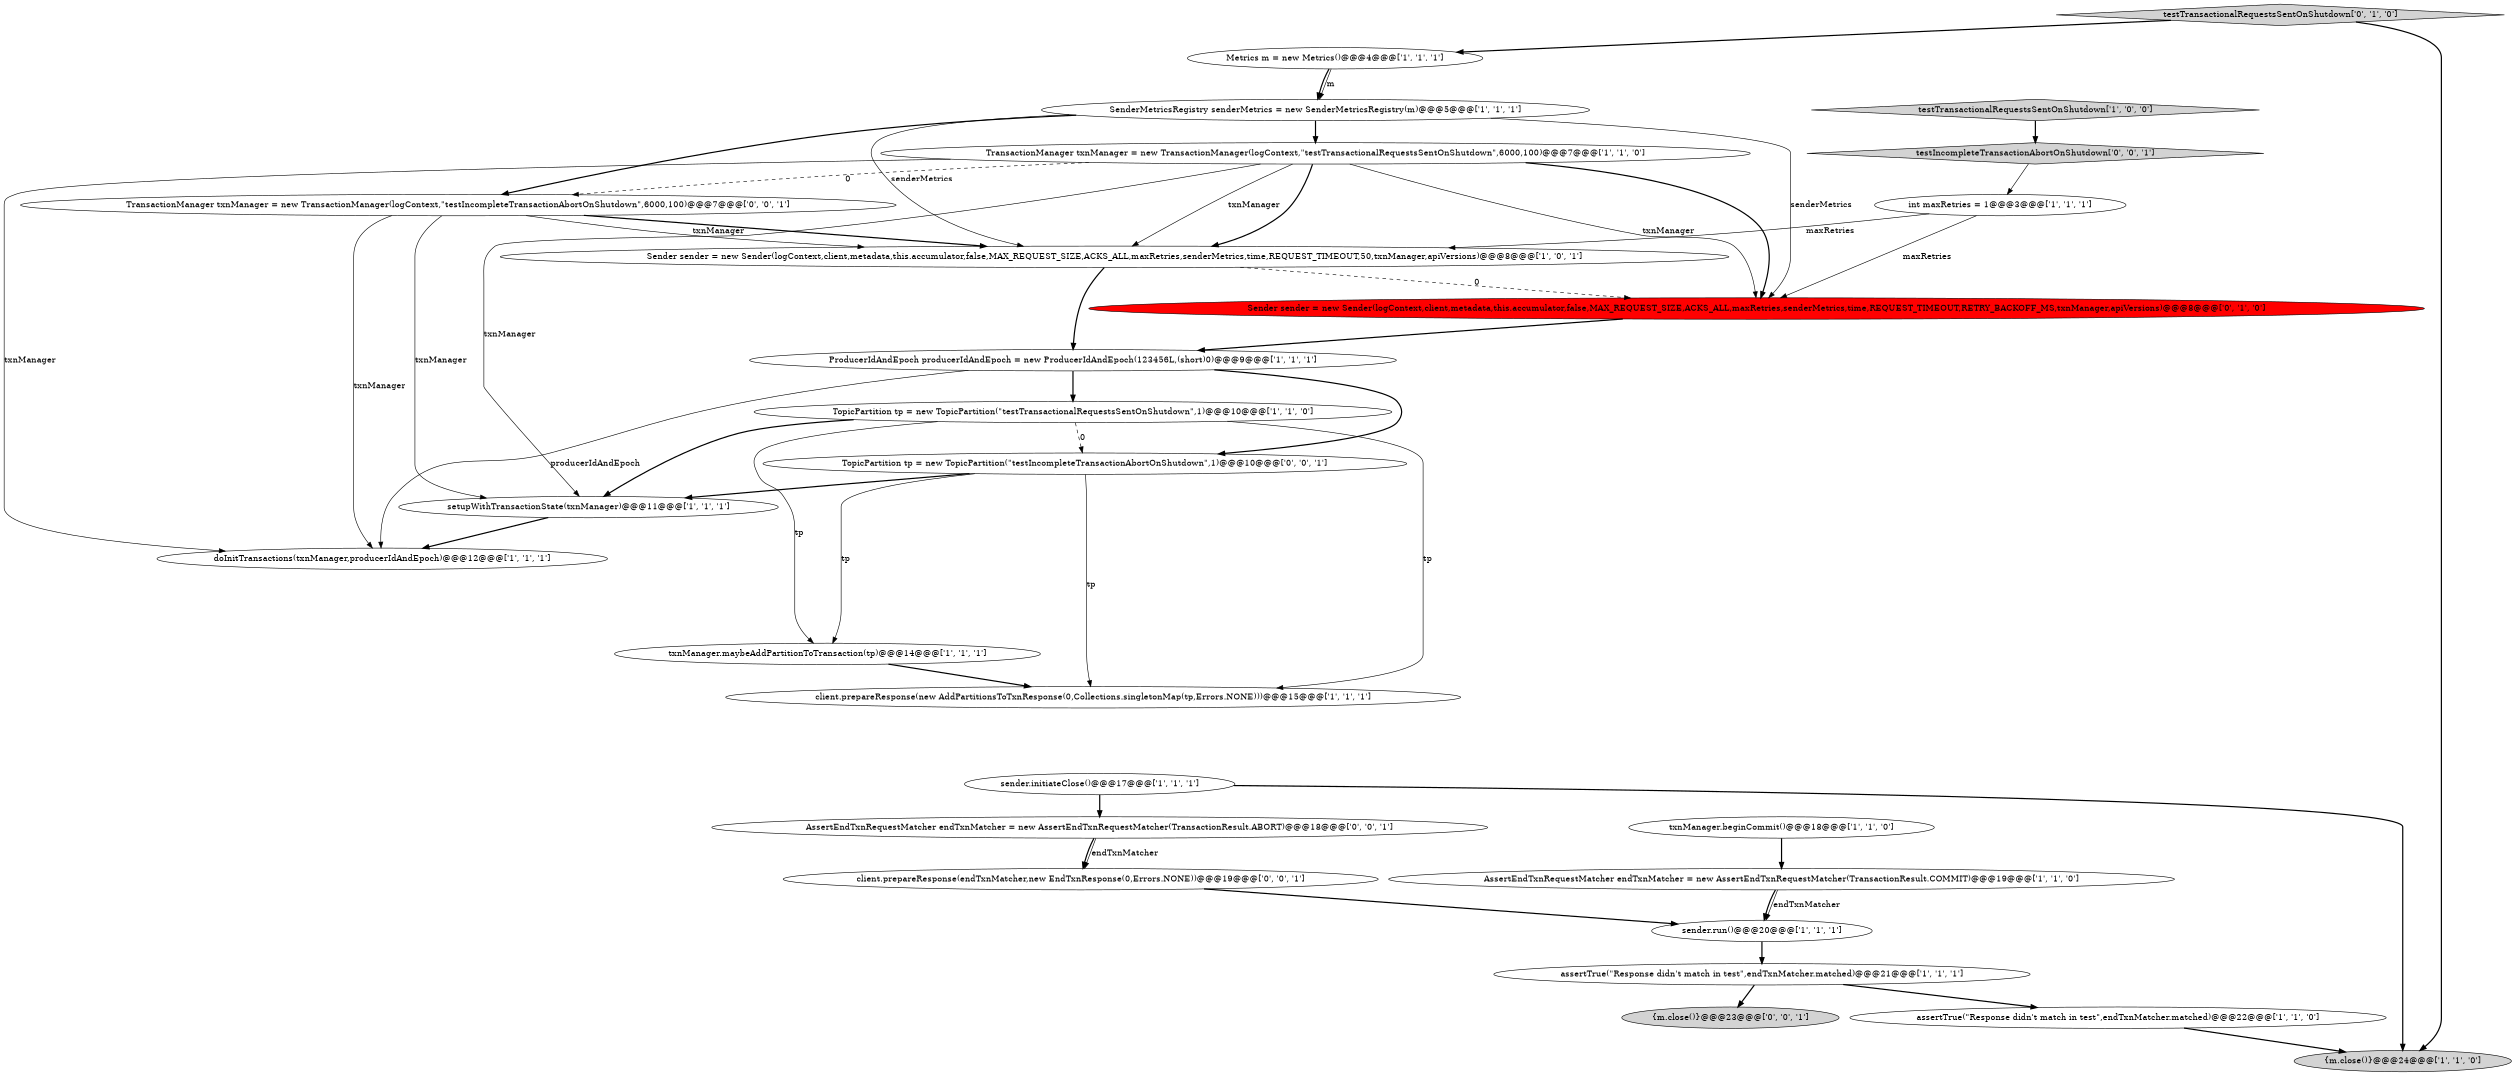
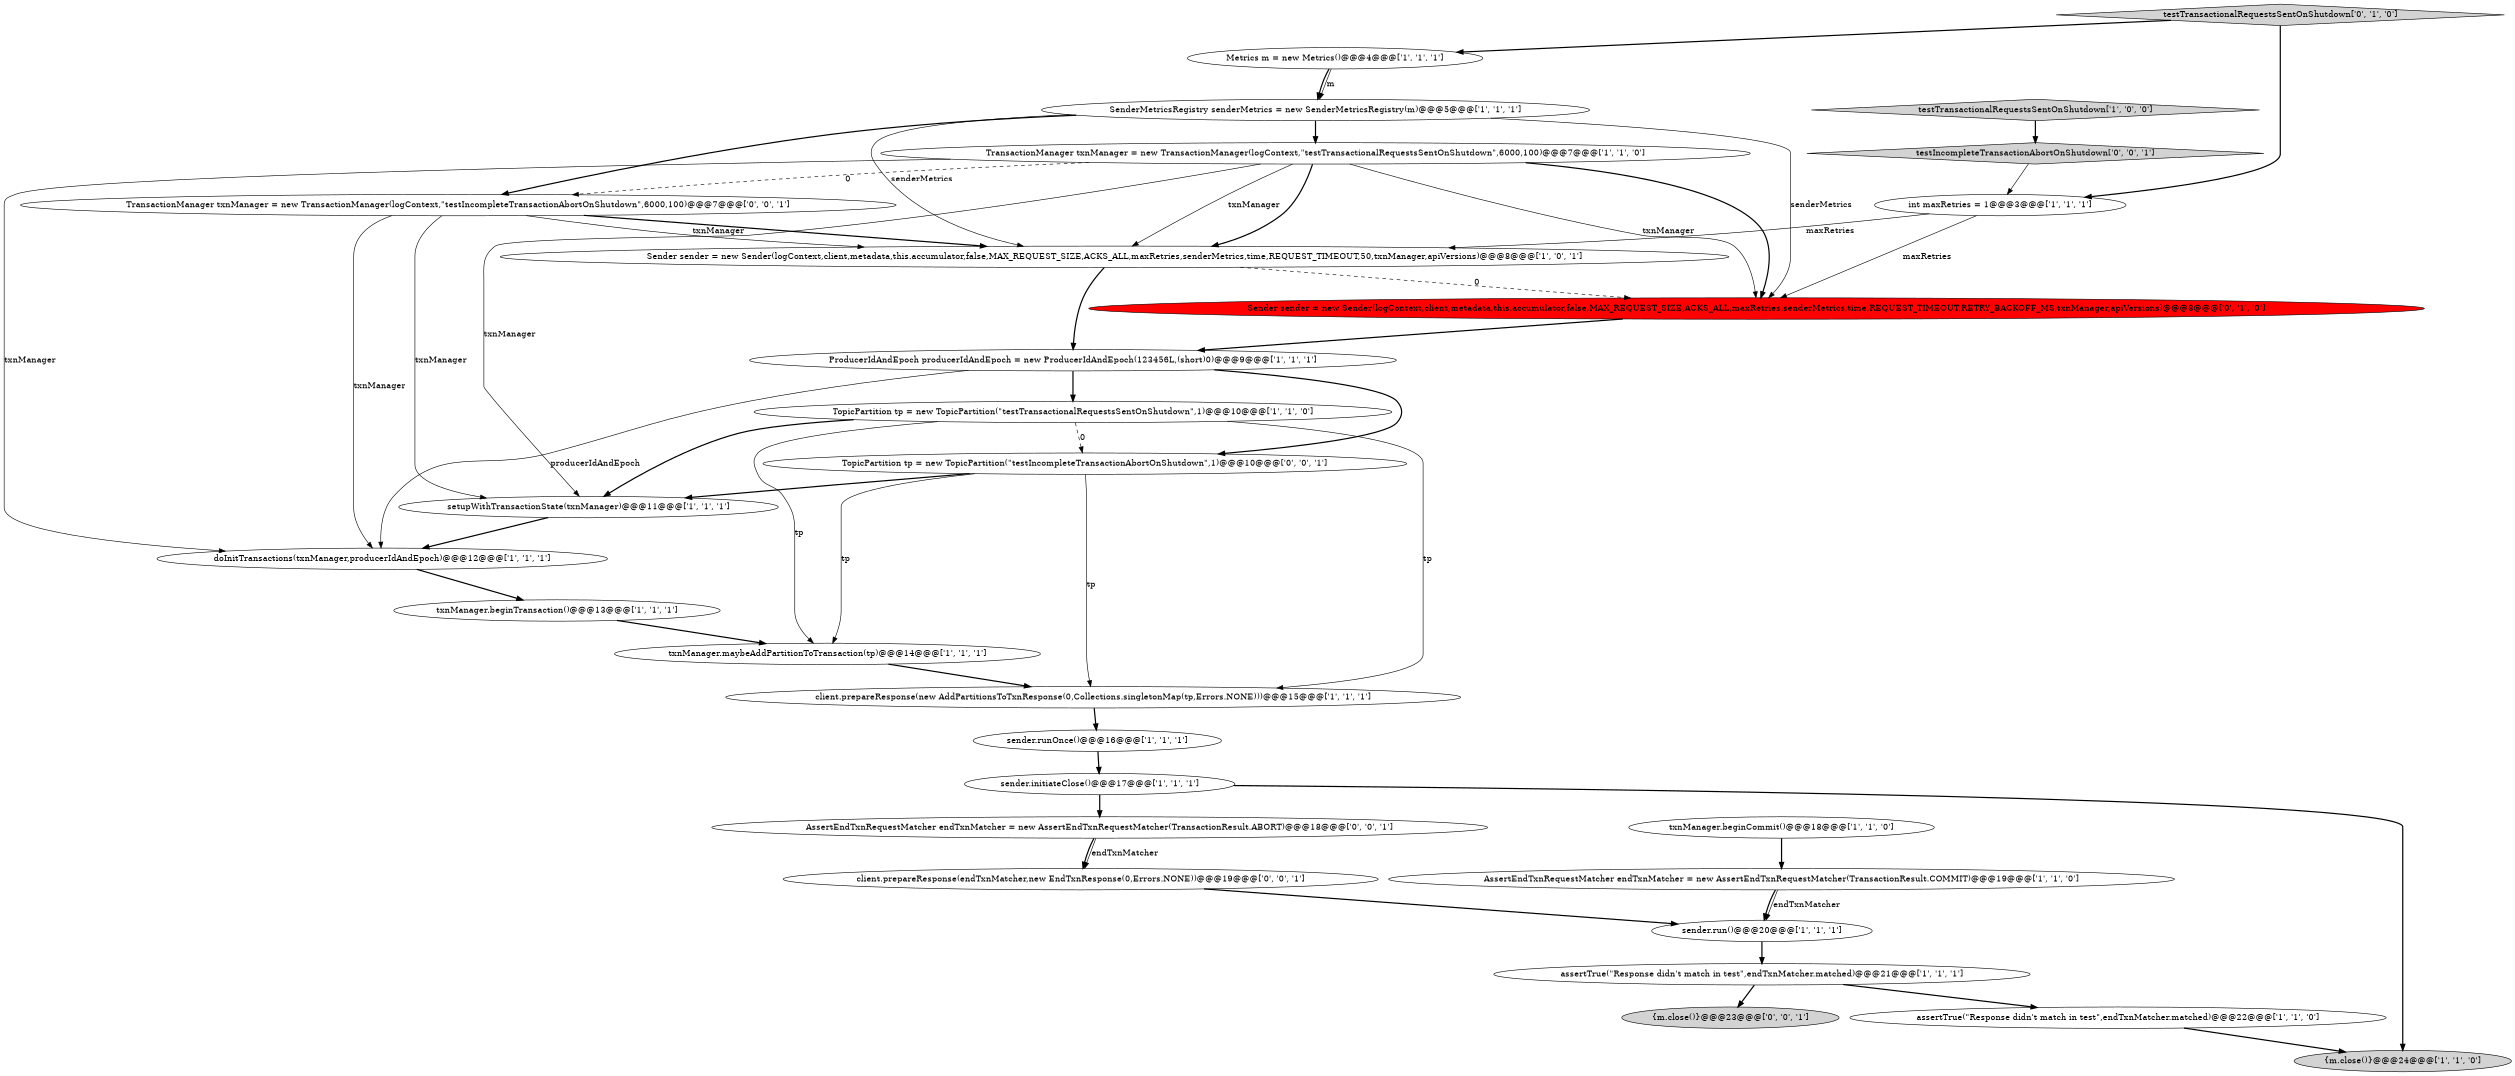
  digraph {
    node [fillcolor=white shape=ellipse style=filled]
    edge [style=bold]
    n1 [fillcolor=lightgray label="{m.close()}@@@23@@@['0', '0', '1']"]
    n2 [label="txnManager.beginCommit()@@@18@@@['1', '1', '0']"]
    n3 [label="AssertEndTxnRequestMatcher endTxnMatcher = new AssertEndTxnRequestMatcher(TransactionResult.COMMIT)@@@19@@@['1', '1', '0']"]
    n4 [label="sender.run()@@@20@@@['1', '1', '1']"]
    n5 [label="TopicPartition tp = new TopicPartition(\"testIncompleteTransactionAbortOnShutdown\",1)@@@10@@@['0', '0', '1']"]
    n6 [label="client.prepareResponse(new AddPartitionsToTxnResponse(0,Collections.singletonMap(tp,Errors.NONE)))@@@15@@@['1', '1', '1']"]
    n7 [label="txnManager.maybeAddPartitionToTransaction(tp)@@@14@@@['1', '1', '1']"]
    n8 [label="setupWithTransactionState(txnManager)@@@11@@@['1', '1', '1']"]
+   n9 [label="sender.runOnce()@@@16@@@['1', '1', '1']"]
    n10 [label="doInitTransactions(txnManager,producerIdAndEpoch)@@@12@@@['1', '1', '1']"]
    n11 [fillcolor=lightgray label="testTransactionalRequestsSentOnShutdown['0', '1', '0']" shape=diamond]
    n12 [label="int maxRetries = 1@@@3@@@['1', '1', '1']"]
    n13 [label="Metrics m = new Metrics()@@@4@@@['1', '1', '1']"]
    n14 [label="Sender sender = new Sender(logContext,client,metadata,this.accumulator,false,MAX_REQUEST_SIZE,ACKS_ALL,maxRetries,senderMetrics,time,REQUEST_TIMEOUT,50,txnManager,apiVersions)@@@8@@@['1', '0', '1']"]
    n15 [fillcolor=red label="Sender sender = new Sender(logContext,client,metadata,this.accumulator,false,MAX_REQUEST_SIZE,ACKS_ALL,maxRetries,senderMetrics,time,REQUEST_TIMEOUT,RETRY_BACKOFF_MS,txnManager,apiVersions)@@@8@@@['0', '1', '0']"]
    n16 [label="sender.initiateClose()@@@17@@@['1', '1', '1']"]
    n17 [label="AssertEndTxnRequestMatcher endTxnMatcher = new AssertEndTxnRequestMatcher(TransactionResult.ABORT)@@@18@@@['0', '0', '1']"]
    n18 [fillcolor=lightgray label="{m.close()}@@@24@@@['1', '1', '0']"]
    n19 [label="assertTrue(\"Response didn't match in test\",endTxnMatcher.matched)@@@21@@@['1', '1', '1']"]
    n20 [label="assertTrue(\"Response didn't match in test\",endTxnMatcher.matched)@@@22@@@['1', '1', '0']"]
    n21 [label="client.prepareResponse(endTxnMatcher,new EndTxnResponse(0,Errors.NONE))@@@19@@@['0', '0', '1']"]
    n22 [fillcolor=lightgray label="testTransactionalRequestsSentOnShutdown['1', '0', '0']" shape=diamond]
    n23 [fillcolor=lightgray label="testIncompleteTransactionAbortOnShutdown['0', '0', '1']" shape=diamond]
+   n24 [label="txnManager.beginTransaction()@@@13@@@['1', '1', '1']"]
    n25 [label="SenderMetricsRegistry senderMetrics = new SenderMetricsRegistry(m)@@@5@@@['1', '1', '1']"]
    n26 [label="ProducerIdAndEpoch producerIdAndEpoch = new ProducerIdAndEpoch(123456L,(short)0)@@@9@@@['1', '1', '1']"]
    n27 [label="TransactionManager txnManager = new TransactionManager(logContext,\"testTransactionalRequestsSentOnShutdown\",6000,100)@@@7@@@['1', '1', '0']"]
    n28 [label="TransactionManager txnManager = new TransactionManager(logContext,\"testIncompleteTransactionAbortOnShutdown\",6000,100)@@@7@@@['0', '0', '1']"]
    n29 [label="TopicPartition tp = new TopicPartition(\"testTransactionalRequestsSentOnShutdown\",1)@@@10@@@['1', '1', '0']"]
    n2 -> n3
    n3 -> n4 [label=endTxnMatcher style=solid]
    n3 -> n4
    n4 -> n19
    n5 -> n6 [label=tp style=solid]
    n5 -> n7 [label=tp style=solid]
    n5 -> n8
+   n6 -> n9
    n7 -> n6
    n8 -> n10
-   n11 -> n18
+   n9 -> n16
+   n10 -> n24
+   n11 -> n12
    n11 -> n13
    n12 -> n14 [label=maxRetries style=solid]
    n12 -> n15 [label=maxRetries style=solid]
    n13 -> n25 [label=m style=solid]
    n13 -> n25
    n14 -> n15 [label=0 style=dashed]
    n14 -> n26
    n15 -> n26
    n16 -> n17
    n16 -> n18
    n17 -> n21 [label=endTxnMatcher style=solid]
    n17 -> n21
    n19 -> n1
    n19 -> n20
    n20 -> n18
    n21 -> n4
    n22 -> n23
    n23 -> n12 [style=solid]
+   n24 -> n7
    n25 -> n14 [label=senderMetrics style=solid]
    n25 -> n15 [label=senderMetrics style=solid]
    n25 -> n27
    n25 -> n28
    n26 -> n5
    n26 -> n10 [label=producerIdAndEpoch style=solid]
    n26 -> n29
    n27 -> n8 [label=txnManager style=solid]
    n27 -> n10 [label=txnManager style=solid]
    n27 -> n14 [label=txnManager style=solid]
    n27 -> n14
    n27 -> n15 [label=txnManager style=solid]
    n27 -> n15
    n27 -> n28 [label=0 style=dashed]
    n28 -> n8 [label=txnManager style=solid]
    n28 -> n10 [label=txnManager style=solid]
    n28 -> n14
    n28 -> n14 [label=txnManager style=solid]
    n29 -> n5 [label=0 style=dashed]
    n29 -> n6 [label=tp style=solid]
    n29 -> n7 [label=tp style=solid]
    n29 -> n8
  }
